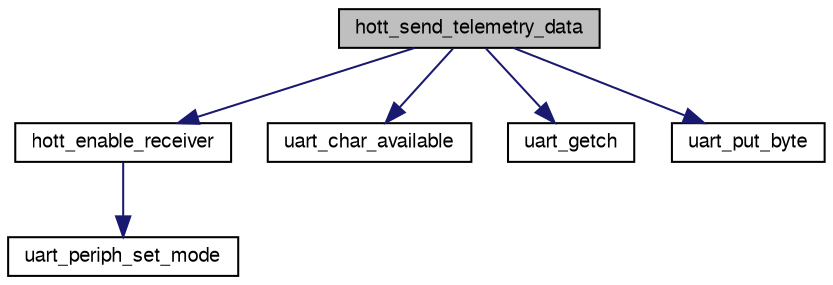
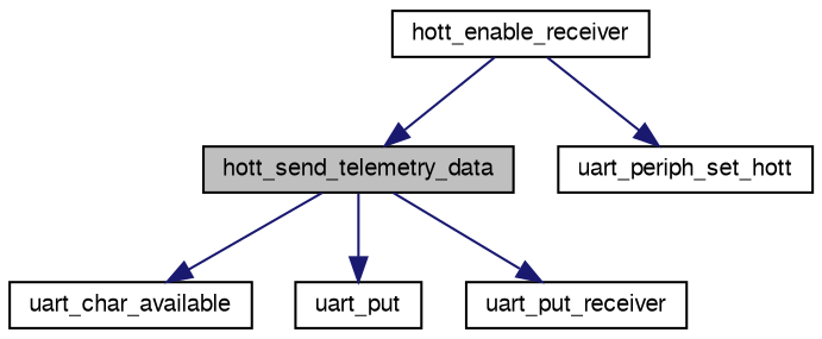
  digraph {
    rankdir=TB
    node [color=black fillcolor=white fontname=FreeSans fontsize=10 shape=record style=filled]
    edge [color=midnightblue fontname=FreeSans fontsize=10 labelfontname=FreeSans labelfontsize=10 style=solid]
    n1 [fillcolor=grey75 fontcolor=black height=0.2 label=hott_send_telemetry_data width=0.4]
    n2 [height=0.2 label=hott_enable_receiver width=0.4]
    n3 [height=0.2 label=uart_char_available width=0.4]
-   n4 [height=0.2 label=uart_getch width=0.4]
-   n5 [height=0.2 label=uart_put_byte width=0.4]
-   n6 [height=0.2 label=uart_periph_set_mode width=0.4]
-   n1 -> n2
+   n4 [height=0.2 label=uart_put width=0.4]
+   n5 [height=0.2 label=uart_put_receiver width=0.4]
+   n6 [height=0.2 label=uart_periph_set_hott width=0.4]
+   n2 -> n1
    n1 -> n3
    n1 -> n4
    n1 -> n5
    n2 -> n6
  }
